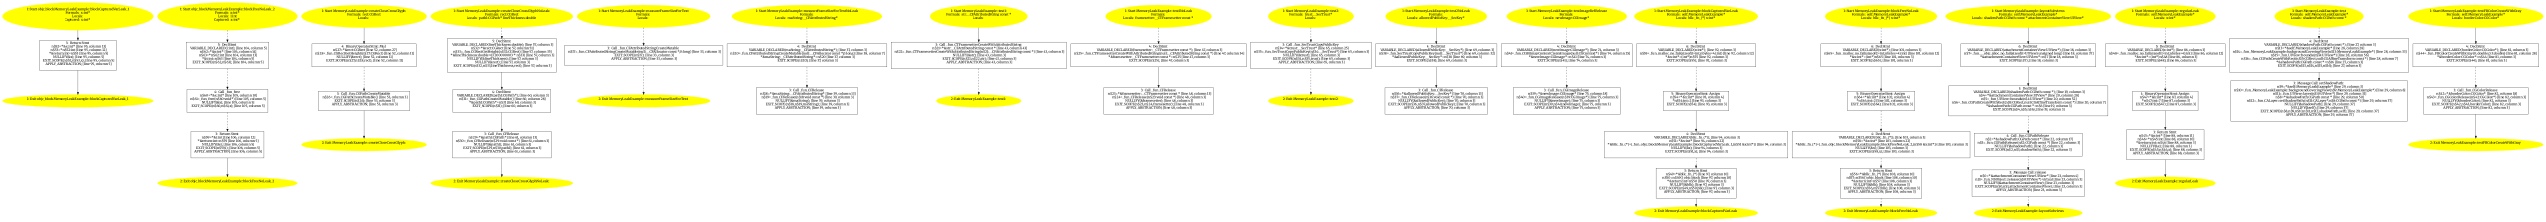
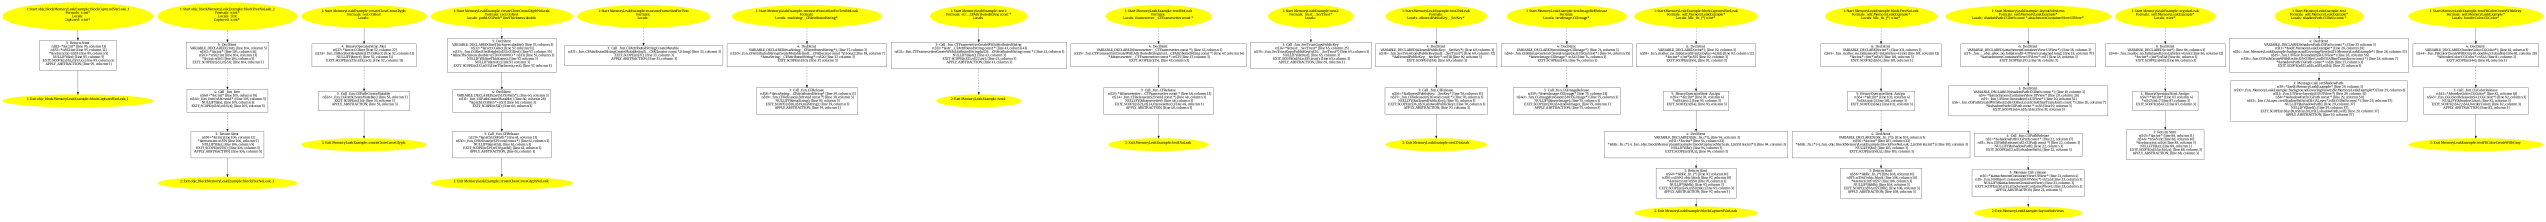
  digraph {
    fontname=Merriweather
    node [fontname=Merriweather shape=box]
    edge [fontname=Merriweather style=dashed]
    n1 [color=yellow label="1: Start objc_blockMemoryLeakExample::blockCapturedVarLeak_1\nFormals:  x:int*\nLocals: \nCaptured:  x:int* \n  " style=filled shape=""]
    n2 [label="3:  Return Stmt \n   n$52=*&x:int* [line 95, column 13]\n  n$53=*n$52:int [line 95, column 12]\n  *&return:int=n$53 [line 95, column 5]\n  NULLIFY(&x); [line 95, column 5]\n  EXIT_SCOPE(n$52,n$53,x); [line 95, column 5]\n  APPLY_ABSTRACTION; [line 95, column 5]\n "]
    n3 [color=yellow label="2: Exit objc_blockMemoryLeakExample::blockCapturedVarLeak_1 \n  " style=filled shape=""]
    n4 [color=yellow label="1: Start objc_blockMemoryLeakExample::blockFreeNoLeak_2\nFormals:  x:int*\nLocals:  i:int\nCaptured:  x:int* \n  " style=filled shape=""]
    n5 [label="5:  DeclStmt \n   VARIABLE_DECLARED(i:int); [line 104, column 5]\n  n$62=*&x:int* [line 104, column 14]\n  n$63=*n$62:int [line 104, column 13]\n  *&i:int=n$63 [line 104, column 5]\n  EXIT_SCOPE(n$62,n$63); [line 104, column 5]\n "]
    n6 [label="4:  Call _fun_free \n   n$60=*&x:int* [line 105, column 10]\n  n$61=_fun_free(n$60:void*) [line 105, column 5]\n  NULLIFY(&x); [line 105, column 5]\n  EXIT_SCOPE(n$60,n$61,x); [line 105, column 5]\n "]
    n7 [label="3:  Return Stmt \n   n$59=*&i:int [line 106, column 12]\n  *&return:int=n$59 [line 106, column 5]\n  NULLIFY(&i); [line 106, column 5]\n  EXIT_SCOPE(n$59,i); [line 106, column 5]\n  APPLY_ABSTRACTION; [line 106, column 5]\n "]
    n8 [color=yellow label="2: Exit objc_blockMemoryLeakExample::blockFreeNoLeak_2 \n  " style=filled shape=""]
    n9 [color=yellow label="1: Start MemoryLeakExample::createCloseCrossGlyph:\nFormals:  rect:CGRect\nLocals:  \n  " style=filled shape=""]
    n10 [label="4:  BinaryOperatorStmt: Mul \n   n$27=*&rect:CGRect [line 52, column 27]\n  n$28=_fun_CGRectGetHeight(n$27:CGRect) [line 52, column 11]\n  NULLIFY(&rect); [line 52, column 11]\n  EXIT_SCOPE(n$27,n$28,rect); [line 52, column 11]\n "]
    n11 [label="3:  Call _fun_CGPathCreateMutable \n   n$26=_fun_CGPathCreateMutable() [line 53, column 3]\n  EXIT_SCOPE(n$26); [line 53, column 3]\n  APPLY_ABSTRACTION; [line 53, column 3]\n "]
    n12 [color=yellow label="2: Exit MemoryLeakExample::createCloseCrossGlyph: \n  " style=filled shape=""]
    n13 [color=yellow label="1: Start MemoryLeakExample::createCloseCrossGlyphNoLeak:\nFormals:  rect:CGRect\nLocals:  path1:CGPath* lineThickness:double \n  " style=filled shape=""]
    n14 [label="5:  DeclStmt \n   VARIABLE_DECLARED(lineThickness:double); [line 57, column 3]\n  n$32=*&rect:CGRect [line 57, column 51]\n  n$33=_fun_CGRectGetHeight(n$32:CGRect) [line 57, column 35]\n  *&lineThickness:double=(0.200000003 * n$33) [line 57, column 3]\n  NULLIFY(&lineThickness); [line 57, column 3]\n  NULLIFY(&rect); [line 57, column 3]\n  EXIT_SCOPE(n$32,n$33,lineThickness,rect); [line 57, column 3]\n "]
    n15 [label="4:  DeclStmt \n   VARIABLE_DECLARED(path1:CGPath*); [line 60, column 3]\n  n$31=_fun_CGPathCreateMutable() [line 60, column 28]\n  *&path1:CGPath*=n$31 [line 60, column 3]\n  EXIT_SCOPE(n$31); [line 60, column 3]\n "]
    n16 [label="3:  Call _fun_CFRelease \n   n$29=*&path1:CGPath* [line 61, column 13]\n  n$30=_fun_CFRelease(n$29:void const *) [line 61, column 3]\n  NULLIFY(&path1); [line 61, column 3]\n  EXIT_SCOPE(n$29,n$30,path1); [line 61, column 3]\n  APPLY_ABSTRACTION; [line 61, column 3]\n "]
    n17 [color=yellow label="2: Exit MemoryLeakExample::createCloseCrossGlyphNoLeak: \n  " style=filled shape=""]
    n18 [color=yellow label="1: Start MemoryLeakExample::measureFrameSizeForText\nFormals: \nLocals:  \n  " style=filled shape=""]
    n19 [label="3:  Call _fun_CFAttributedStringCreateMutable \n   n$17=_fun_CFAttributedStringCreateMutable(null:__CFAllocator const *,0:long) [line 33, column 3]\n  EXIT_SCOPE(n$17); [line 33, column 3]\n  APPLY_ABSTRACTION; [line 33, column 3]\n "]
-   n20 [color=yellow label="2: Exit MemoryLeakExample::measureFrameSizeForText \n  " style=filled shape=""]
    n21 [color=yellow label="1: Start MemoryLeakExample::measureFrameSizeForTextNoLeak\nFormals: \nLocals:  maString:__CFAttributedString* \n  " style=filled shape=""]
    n22 [label="4:  DeclStmt \n   VARIABLE_DECLARED(maString:__CFAttributedString*); [line 37, column 3]\n  n$20=_fun_CFAttributedStringCreateMutable(null:__CFAllocator const *,0:long) [line 38, column 7]\n  *&maString:__CFAttributedString*=n$20 [line 37, column 3]\n  EXIT_SCOPE(n$20); [line 37, column 3]\n "]
    n23 [label="3:  Call _fun_CFRelease \n   n$18=*&maString:__CFAttributedString* [line 39, column 13]\n  n$19=_fun_CFRelease(n$18:void const *) [line 39, column 3]\n  NULLIFY(&maString); [line 39, column 3]\n  EXIT_SCOPE(n$18,n$19,maString); [line 39, column 3]\n  APPLY_ABSTRACTION; [line 39, column 3]\n "]
    n24 [color=yellow label="1: Start MemoryLeakExample::test1:\nFormals:  str:__CFAttributedString const *\nLocals:  \n  " style=filled shape=""]
    n25 [label="3:  Call _fun_CTFramesetterCreateWithAttributedString \n   n$21=*&str:__CFAttributedString const * [line 43, column 43]\n  n$22=_fun_CTFramesetterCreateWithAttributedString(n$21:__CFAttributedString const *) [line 43, column 3]\n  NULLIFY(&str); [line 43, column 3]\n  EXIT_SCOPE(n$21,n$22,str); [line 43, column 3]\n  APPLY_ABSTRACTION; [line 43, column 3]\n "]
    n26 [color=yellow label="2: Exit MemoryLeakExample::test1: \n  " style=filled shape=""]
    n27 [color=yellow label="1: Start MemoryLeakExample::test1NoLeak\nFormals: \nLocals:  framesetter:__CTFramesetter const * \n  " style=filled shape=""]
    n28 [label="4:  DeclStmt \n   VARIABLE_DECLARED(framesetter:__CTFramesetter const *); [line 47, column 3]\n  n$25=_fun_CTFramesetterCreateWithAttributedString(null:__CFAttributedString const *) [line 47, column 34]\n  *&framesetter:__CTFramesetter const *=n$25 [line 47, column 3]\n  EXIT_SCOPE(n$25); [line 47, column 3]\n "]
    n29 [label="3:  Call _fun_CFRelease \n   n$23=*&framesetter:__CTFramesetter const * [line 48, column 13]\n  n$24=_fun_CFRelease(n$23:void const *) [line 48, column 3]\n  NULLIFY(&framesetter); [line 48, column 3]\n  EXIT_SCOPE(n$23,n$24,framesetter); [line 48, column 3]\n  APPLY_ABSTRACTION; [line 48, column 3]\n "]
+   n30 [color=yellow label="2: Exit MemoryLeakExample::test1NoLeak \n  " style=filled shape=""]
    n31 [color=yellow label="1: Start MemoryLeakExample::test2:\nFormals:  trust:__SecTrust*\nLocals:  \n  " style=filled shape=""]
    n32 [label="3:  Call _fun_SecTrustCopyPublicKey \n   n$34=*&trust:__SecTrust* [line 65, column 25]\n  n$35=_fun_SecTrustCopyPublicKey(n$34:__SecTrust*) [line 65, column 3]\n  NULLIFY(&trust); [line 65, column 3]\n  EXIT_SCOPE(n$34,n$35,trust); [line 65, column 3]\n  APPLY_ABSTRACTION; [line 65, column 3]\n "]
-   n33 [color=yellow label="2: Exit MemoryLeakExample::test2: \n  " style=filled shape=""]
    n34 [color=yellow label="1: Start MemoryLeakExample::test2NoLeak\nFormals: \nLocals:  allowedPublicKey:__SecKey* \n  " style=filled shape=""]
    n35 [label="4:  DeclStmt \n   VARIABLE_DECLARED(allowedPublicKey:__SecKey*); [line 69, column 3]\n  n$38=_fun_SecTrustCopyPublicKey(null:__SecTrust*) [line 69, column 32]\n  *&allowedPublicKey:__SecKey*=n$38 [line 69, column 3]\n  EXIT_SCOPE(n$38); [line 69, column 3]\n "]
    n36 [label="3:  Call _fun_CFRelease \n   n$36=*&allowedPublicKey:__SecKey* [line 70, column 13]\n  n$37=_fun_CFRelease(n$36:void const *) [line 70, column 3]\n  NULLIFY(&allowedPublicKey); [line 70, column 3]\n  EXIT_SCOPE(n$36,n$37,allowedPublicKey); [line 70, column 3]\n  APPLY_ABSTRACTION; [line 70, column 3]\n "]
+   n37 [color=yellow label="2: Exit MemoryLeakExample::test2NoLeak \n  " style=filled shape=""]
    n38 [color=yellow label="1: Start MemoryLeakExample::testImageRefRelease\nFormals: \nLocals:  newImage:CGImage* \n  " style=filled shape=""]
    n39 [label="4:  DeclStmt \n   VARIABLE_DECLARED(newImage:CGImage*); [line 74, column 3]\n  n$41=_fun_CGBitmapContextCreateImage(null:CGContext*) [line 74, column 25]\n  *&newImage:CGImage*=n$41 [line 74, column 3]\n  EXIT_SCOPE(n$41); [line 74, column 3]\n "]
    n40 [label="3:  Call _fun_CGImageRelease \n   n$39=*&newImage:CGImage* [line 75, column 18]\n  n$40=_fun_CGImageRelease(n$39:CGImage*) [line 75, column 3]\n  NULLIFY(&newImage); [line 75, column 3]\n  EXIT_SCOPE(n$39,n$40,newImage); [line 75, column 3]\n  APPLY_ABSTRACTION; [line 75, column 3]\n "]
    n41 [color=yellow label="1: Start MemoryLeakExample::blockCapturedVarLeak\nFormals:  self:MemoryLeakExample*\nLocals:  blk:_fn_(*) x:int* \n  " style=filled shape=""]
    n42 [label="6:  DeclStmt \n   VARIABLE_DECLARED(x:int*); [line 92, column 3]\n  n$55=_fun_malloc_no_fail(sizeof(t=int;nbytes=4):int) [line 92, column 12]\n  *&x:int*=(int*)n$55 [line 92, column 3]\n  EXIT_SCOPE(n$55); [line 92, column 3]\n "]
    n43 [label="5:  BinaryOperatorStmt: Assign \n   n$54=*&x:int* [line 93, column 4]\n  *n$54:int=2 [line 93, column 3]\n  EXIT_SCOPE(n$54); [line 93, column 3]\n "]
    n44 [label="4:  DeclStmt \n   VARIABLE_DECLARED(blk:_fn_(*)); [line 94, column 3]\n  n$51=*&x:int* [line 94, column 22]\n  *&blk:_fn_(*)=(_fun_objc_blockMemoryLeakExample::blockCapturedVarLeak_1,(n$51 &x:int*)) [line 94, column 3]\n  NULLIFY(&x); [line 94, column 3]\n  EXIT_SCOPE(n$51,x); [line 94, column 3]\n "]
    n45 [color=yellow label="2: Exit MemoryLeakExample::blockCapturedVarLeak \n  " style=filled shape=""]
    n46 [label="3:  Return Stmt \n   n$49=*&blk:_fn_(*) [line 97, column 10]\n  n$50=n$49() objc_block [line 97, column 10]\n  *&return:int=n$50 [line 97, column 3]\n  NULLIFY(&blk); [line 97, column 3]\n  EXIT_SCOPE(n$49,n$50,blk); [line 97, column 3]\n  APPLY_ABSTRACTION; [line 97, column 3]\n "]
    n47 [color=yellow label="1: Start MemoryLeakExample::blockFreeNoLeak\nFormals:  self:MemoryLeakExample*\nLocals:  blk:_fn_(*) x:int* \n  " style=filled shape=""]
    n48 [label="6:  DeclStmt \n   VARIABLE_DECLARED(x:int*); [line 101, column 3]\n  n$65=_fun_malloc_no_fail(sizeof(t=int;nbytes=4):int) [line 101, column 12]\n  *&x:int*=(int*)n$65 [line 101, column 3]\n  EXIT_SCOPE(n$65); [line 101, column 3]\n "]
    n49 [label="5:  BinaryOperatorStmt: Assign \n   n$64=*&x:int* [line 102, column 4]\n  *n$64:int=2 [line 102, column 3]\n  EXIT_SCOPE(n$64); [line 102, column 3]\n "]
    n50 [label="4:  DeclStmt \n   VARIABLE_DECLARED(blk:_fn_(*)); [line 103, column 3]\n  n$58=*&x:int* [line 103, column 22]\n  *&blk:_fn_(*)=(_fun_objc_blockMemoryLeakExample::blockFreeNoLeak_2,(n$58 &x:int*)) [line 103, column 3]\n  NULLIFY(&x); [line 103, column 3]\n  EXIT_SCOPE(n$58,x); [line 103, column 3]\n "]
-   n51 [color=yellow label="2: Exit MemoryLeakExample::blockFreeNoLeak \n  " style=filled shape=""]
    n52 [label="3:  Return Stmt \n   n$56=*&blk:_fn_(*) [line 108, column 10]\n  n$57=n$56() objc_block [line 108, column 10]\n  *&return:int=n$57 [line 108, column 3]\n  NULLIFY(&blk); [line 108, column 3]\n  EXIT_SCOPE(n$56,n$57,blk); [line 108, column 3]\n  APPLY_ABSTRACTION; [line 108, column 3]\n "]
    n53 [color=yellow label="1: Start MemoryLeakExample::layoutSubviews\nFormals:  self:MemoryLeakExample*\nLocals:  shadowPath:CGPath const * attachmentContainerView:UIView* \n  " style=filled shape=""]
    n54 [label="6:  DeclStmt \n   VARIABLE_DECLARED(attachmentContainerView:UIView*); [line 18, column 3]\n  n$7=_fun___objc_alloc_no_fail(sizeof(t=UIView):unsigned long) [line 18, column 37]\n  *&attachmentContainerView:UIView*=n$7 [line 18, column 3]\n  EXIT_SCOPE(n$7); [line 18, column 3]\n "]
    n55 [label="5:  DeclStmt \n   VARIABLE_DECLARED(shadowPath:CGPath const *); [line 19, column 3]\n  n$4=*&attachmentContainerView:UIView* [line 20, column 28]\n  n$5=_fun_UIView::bounds(n$4:UIView*) [line 20, column 52]\n  n$6=_fun_CGPathCreateWithRect(n$5:CGRect,null:CGAffineTransform const *) [line 20, column 7]\n  *&shadowPath:CGPath const *=n$6 [line 19, column 3]\n  EXIT_SCOPE(n$4,n$5,n$6); [line 19, column 3]\n "]
    n56 [label="4:  Call _fun_CGPathRelease \n   n$2=*&shadowPath:CGPath const * [line 22, column 17]\n  n$3=_fun_CGPathRelease(n$2:CGPath const *) [line 22, column 3]\n  NULLIFY(&shadowPath); [line 22, column 3]\n  EXIT_SCOPE(n$2,n$3,shadowPath); [line 22, column 3]\n "]
    n57 [color=yellow label="2: Exit MemoryLeakExample::layoutSubviews \n  " style=filled shape=""]
    n58 [label="3:  Message Call: release \n   n$0=*&attachmentContainerView:UIView* [line 23, column 4]\n  n$1=_fun_NSObject::release(n$0:UIView*) virtual [line 23, column 3]\n  NULLIFY(&attachmentContainerView); [line 23, column 3]\n  EXIT_SCOPE(n$0,n$1,attachmentContainerView); [line 23, column 3]\n  APPLY_ABSTRACTION; [line 23, column 3]\n "]
    n59 [color=yellow label="1: Start MemoryLeakExample::regularLeak\nFormals:  self:MemoryLeakExample*\nLocals:  x:int* \n  " style=filled shape=""]
    n60 [label="5:  DeclStmt \n   VARIABLE_DECLARED(x:int*); [line 86, column 3]\n  n$48=_fun_malloc_no_fail(sizeof(t=int;nbytes=4):int) [line 86, column 12]\n  *&x:int*=(int*)n$48 [line 86, column 3]\n  EXIT_SCOPE(n$48); [line 86, column 3]\n "]
    n61 [label="4:  BinaryOperatorStmt: Assign \n   n$47=*&x:int* [line 87, column 4]\n  *n$47:int=7 [line 87, column 3]\n  EXIT_SCOPE(n$47); [line 87, column 3]\n "]
    n62 [label="3:  Return Stmt \n   n$45=*&x:int* [line 88, column 11]\n  n$46=*n$45:int [line 88, column 10]\n  *&return:int=n$46 [line 88, column 3]\n  NULLIFY(&x); [line 88, column 3]\n  EXIT_SCOPE(n$45,n$46,x); [line 88, column 3]\n  APPLY_ABSTRACTION; [line 88, column 3]\n "]
-   n63 [color=yellow label="2: Exit MemoryLeakExample::regularLeak \n  " style=filled shape=""]
    n64 [color=yellow label="1: Start MemoryLeakExample::test\nFormals:  self:MemoryLeakExample*\nLocals:  shadowPath:CGPath const * \n  " style=filled shape=""]
    n65 [label="4:  DeclStmt \n   VARIABLE_DECLARED(shadowPath:CGPath const *); [line 27, column 3]\n  n$13=*&self:MemoryLeakExample* [line 28, column 28]\n  n$14=_fun_MemoryLeakExample::backgroundCoveringView(n$13:MemoryLeakExample*) [line 28, column 33]\n  n$15=_fun_UIView::bounds(n$14:UIView*) [line 28, column 56]\n  n$16=_fun_CGPathCreateWithRect(n$15:CGRect,null:CGAffineTransform const *) [line 28, column 7]\n  *&shadowPath:CGPath const *=n$16 [line 27, column 3]\n  EXIT_SCOPE(n$13,n$14,n$15,n$16); [line 27, column 3]\n "]
    n66 [label="3:  Message Call: setShadowPath: \n   n$9=*&self:MemoryLeakExample* [line 29, column 3]\n  n$10=_fun_MemoryLeakExample::backgroundCoveringView(n$9:MemoryLeakExample*) [line 29, column 8]\n  n$11=_fun_UIView::layer(n$10:UIView*) [line 29, column 31]\n  n$8=*&shadowPath:CGPath const * [line 29, column 50]\n  n$12=_fun_CALayer::setShadowPath:(n$11:CALayer*,n$8:CGPath const *) [line 29, column 37]\n  NULLIFY(&shadowPath); [line 29, column 37]\n  NULLIFY(&self); [line 29, column 37]\n  EXIT_SCOPE(n$8,n$9,n$10,n$11,n$12,shadowPath,self); [line 29, column 37]\n  APPLY_ABSTRACTION; [line 29, column 37]\n "]
    n67 [color=yellow label="1: Start MemoryLeakExample::testFBColorCreateWithGray\nFormals:  self:MemoryLeakExample*\nLocals:  borderColor:CGColor* \n  " style=filled shape=""]
    n68 [label="4:  DeclStmt \n   VARIABLE_DECLARED(borderColor:CGColor*); [line 81, column 3]\n  n$44=_fun_FBColorCreateWithGray(0.:double,0.3:double) [line 81, column 28]\n  *&borderColor:CGColor*=n$44 [line 81, column 3]\n  EXIT_SCOPE(n$44); [line 81, column 3]\n "]
    n69 [label="3:  Call _fun_CGColorRelease \n   n$42=*&borderColor:CGColor* [line 82, column 18]\n  n$43=_fun_CGColorRelease(n$42:CGColor*) [line 82, column 3]\n  NULLIFY(&borderColor); [line 82, column 3]\n  EXIT_SCOPE(n$42,n$43,borderColor); [line 82, column 3]\n  APPLY_ABSTRACTION; [line 82, column 3]\n "]
    n70 [color=yellow label="2: Exit MemoryLeakExample::testFBColorCreateWithGray \n  " style=filled shape=""]
    n1 -> n2 [style=solid]
    n2 -> n3 [style=solid]
    n4 -> n5
    n5 -> n6
    n6 -> n7
    n7 -> n8 [style=solid]
    n9 -> n10 [style=solid]
    n10 -> n11
    n11 -> n12 [style=solid]
    n13 -> n14
    n14 -> n15 [style=solid]
    n15 -> n16 [style=solid]
    n16 -> n17 [style=solid]
    n18 -> n19
-   n19 -> n20
    n21 -> n22
    n22 -> n23
    n24 -> n25 [style=solid]
    n25 -> n26
    n27 -> n28
    n28 -> n29 [style=solid]
+   n29 -> n30 [style=solid]
    n31 -> n32
-   n32 -> n33
    n34 -> n35 [style=solid]
    n35 -> n36 [style=solid]
+   n36 -> n37 [style=solid]
    n38 -> n39
    n39 -> n40
    n41 -> n42
    n42 -> n43
    n43 -> n44 [style=solid]
    n44 -> n46
    n46 -> n45 [style=solid]
    n47 -> n48
    n48 -> n49 [style=solid]
    n49 -> n50
    n50 -> n52
-   n52 -> n51
    n53 -> n54 [style=solid]
    n54 -> n55 [style=solid]
    n55 -> n56
    n56 -> n58
    n58 -> n57
    n59 -> n60
    n60 -> n61
    n61 -> n62 [style=solid]
-   n62 -> n63 [style=solid]
    n64 -> n65
    n65 -> n66 [style=solid]
    n67 -> n68 [style=solid]
    n68 -> n69
    n69 -> n70 [style=solid]
  }
